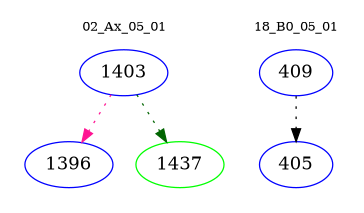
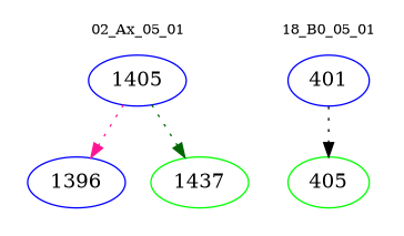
  digraph {
    node [color=blue]
    edge [style=dotted]
-   n1 [label=1403]
+   n1 [label=1405]
    n2 [label=1396]
    n3 [color=green label=1437]
-   n4 [label=409]
-   n5 [label=405]
+   n4 [label=401]
+   n5 [color=green label=405]
    subgraph cluster_1 {
      color=white
      fontsize=10
      label="02_Ax_05_01"
      n1
      n2
      n3
    }
    subgraph cluster_2 {
      color=white
      fontsize=10
      label="18_B0_05_01"
      n4
      n5
    }
    n1 -> n2 [color=deeppink]
    n1 -> n3 [color=darkgreen]
    n4 -> n5 [color=black]
  }
